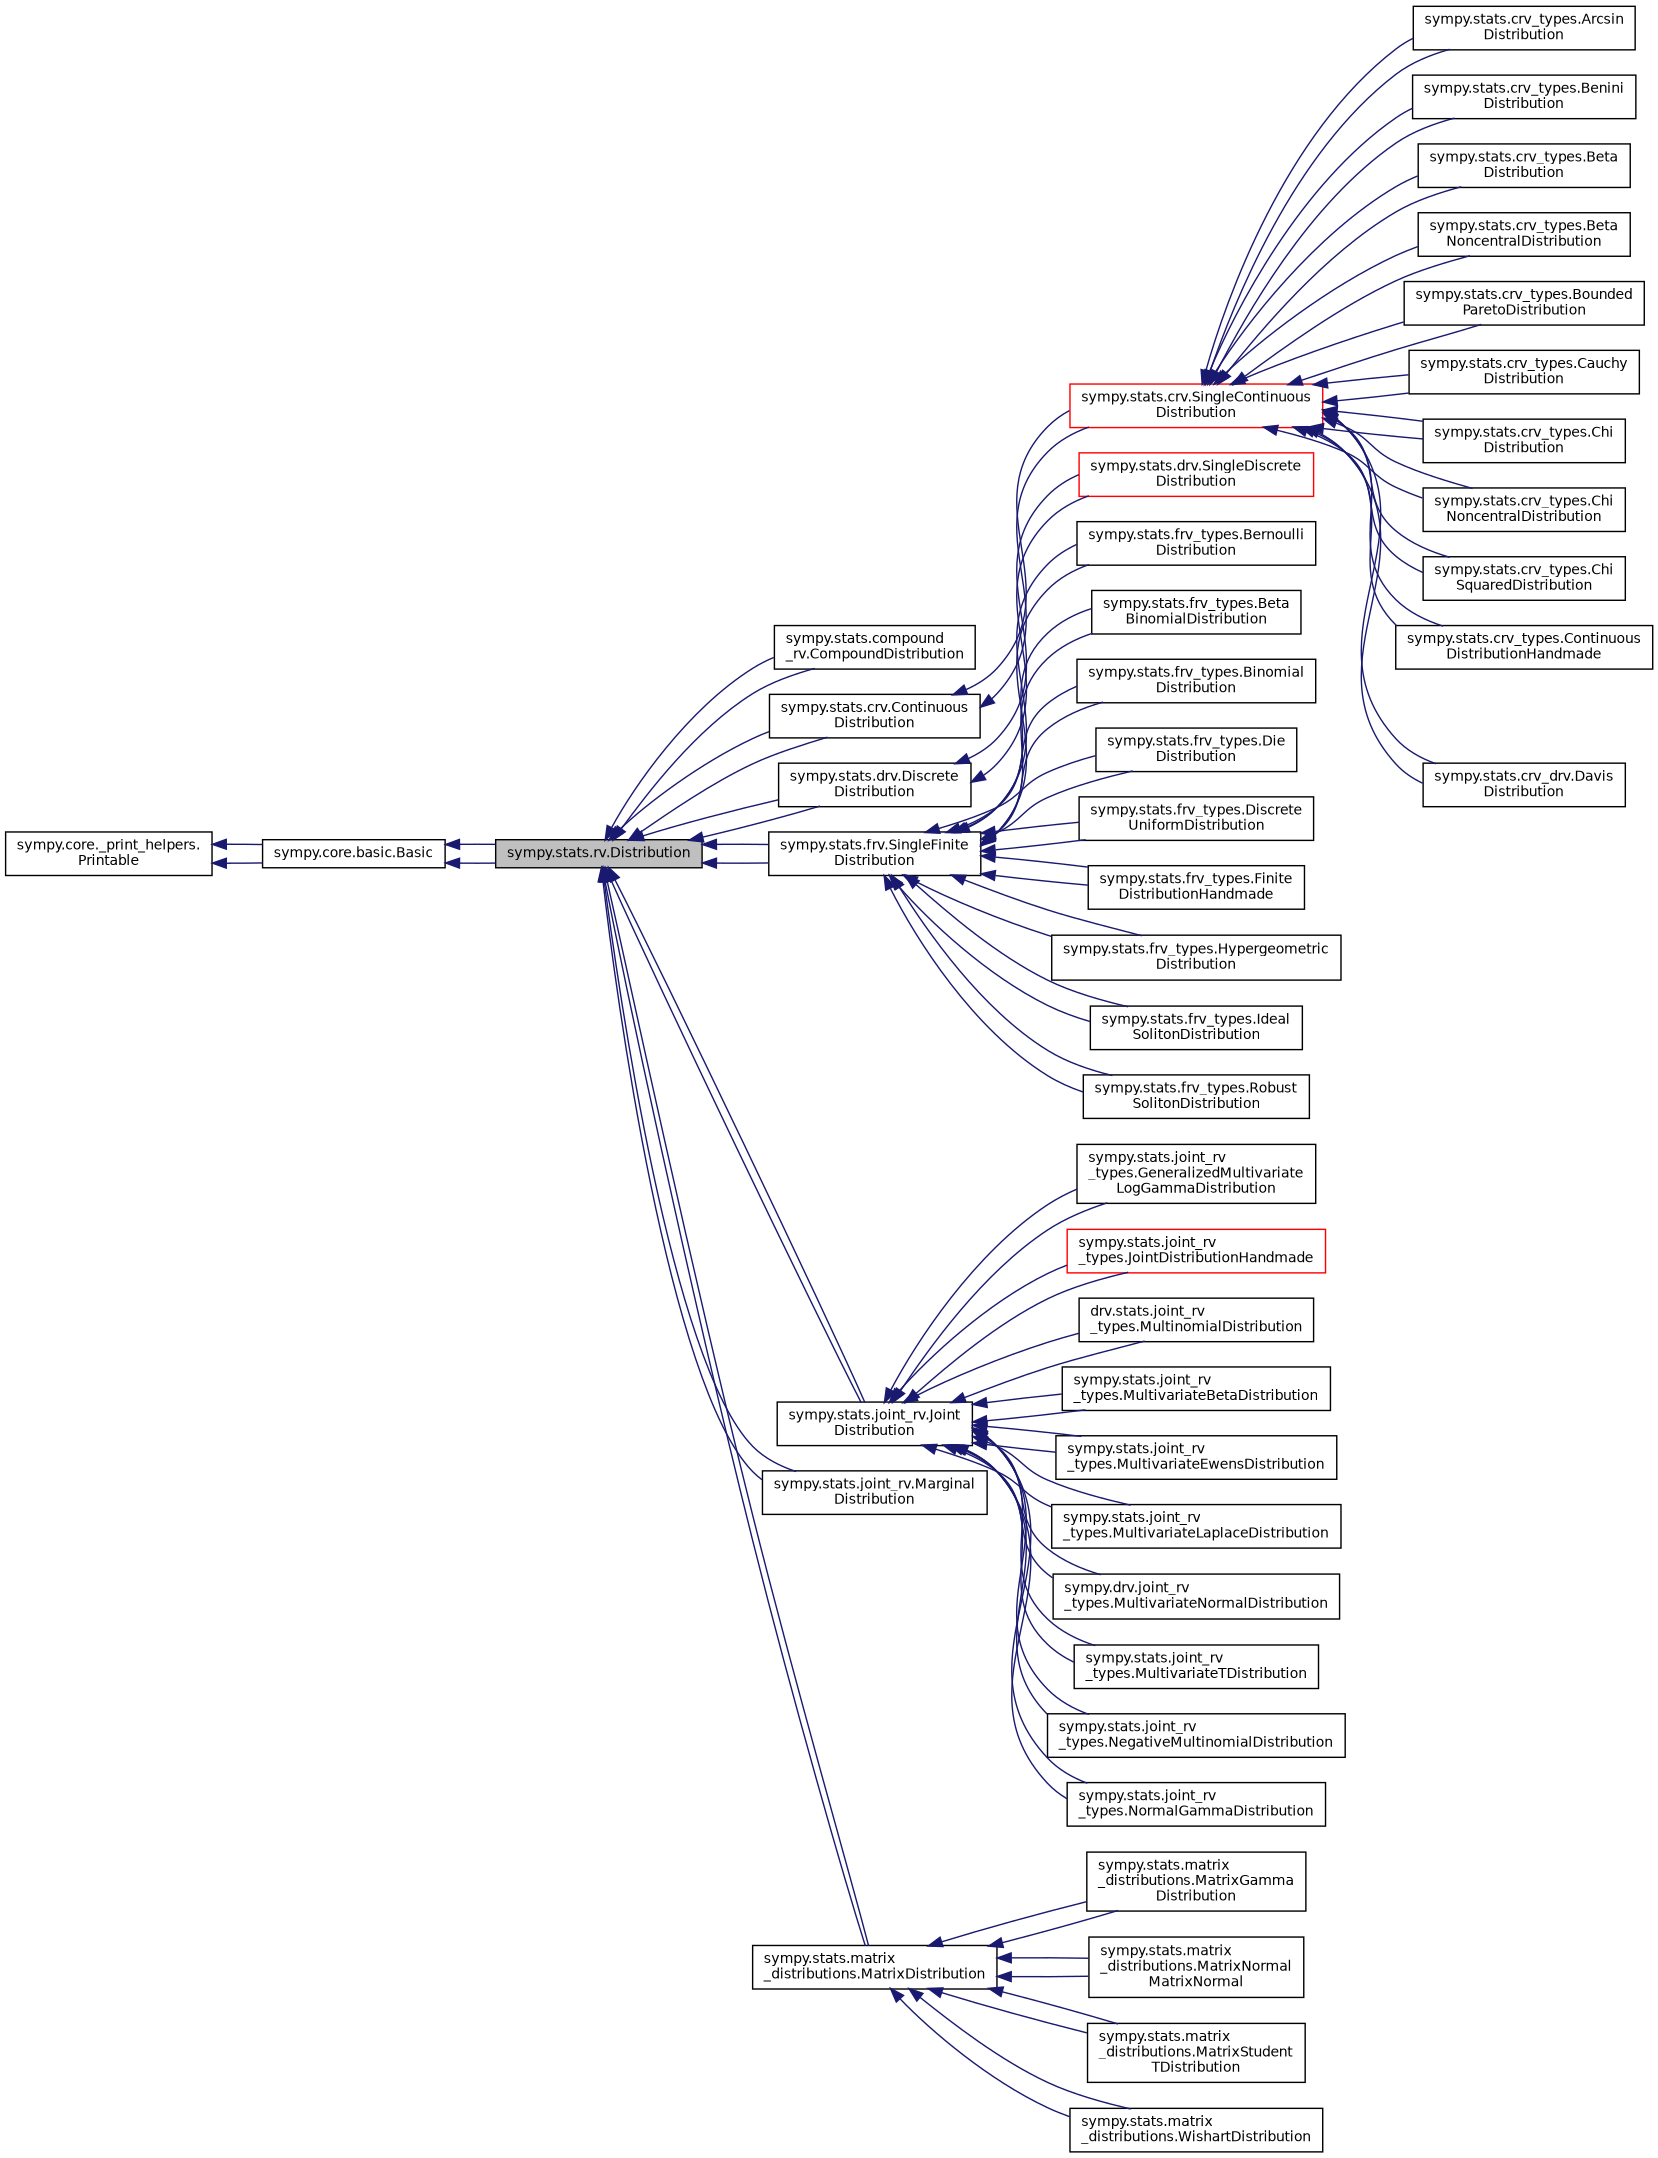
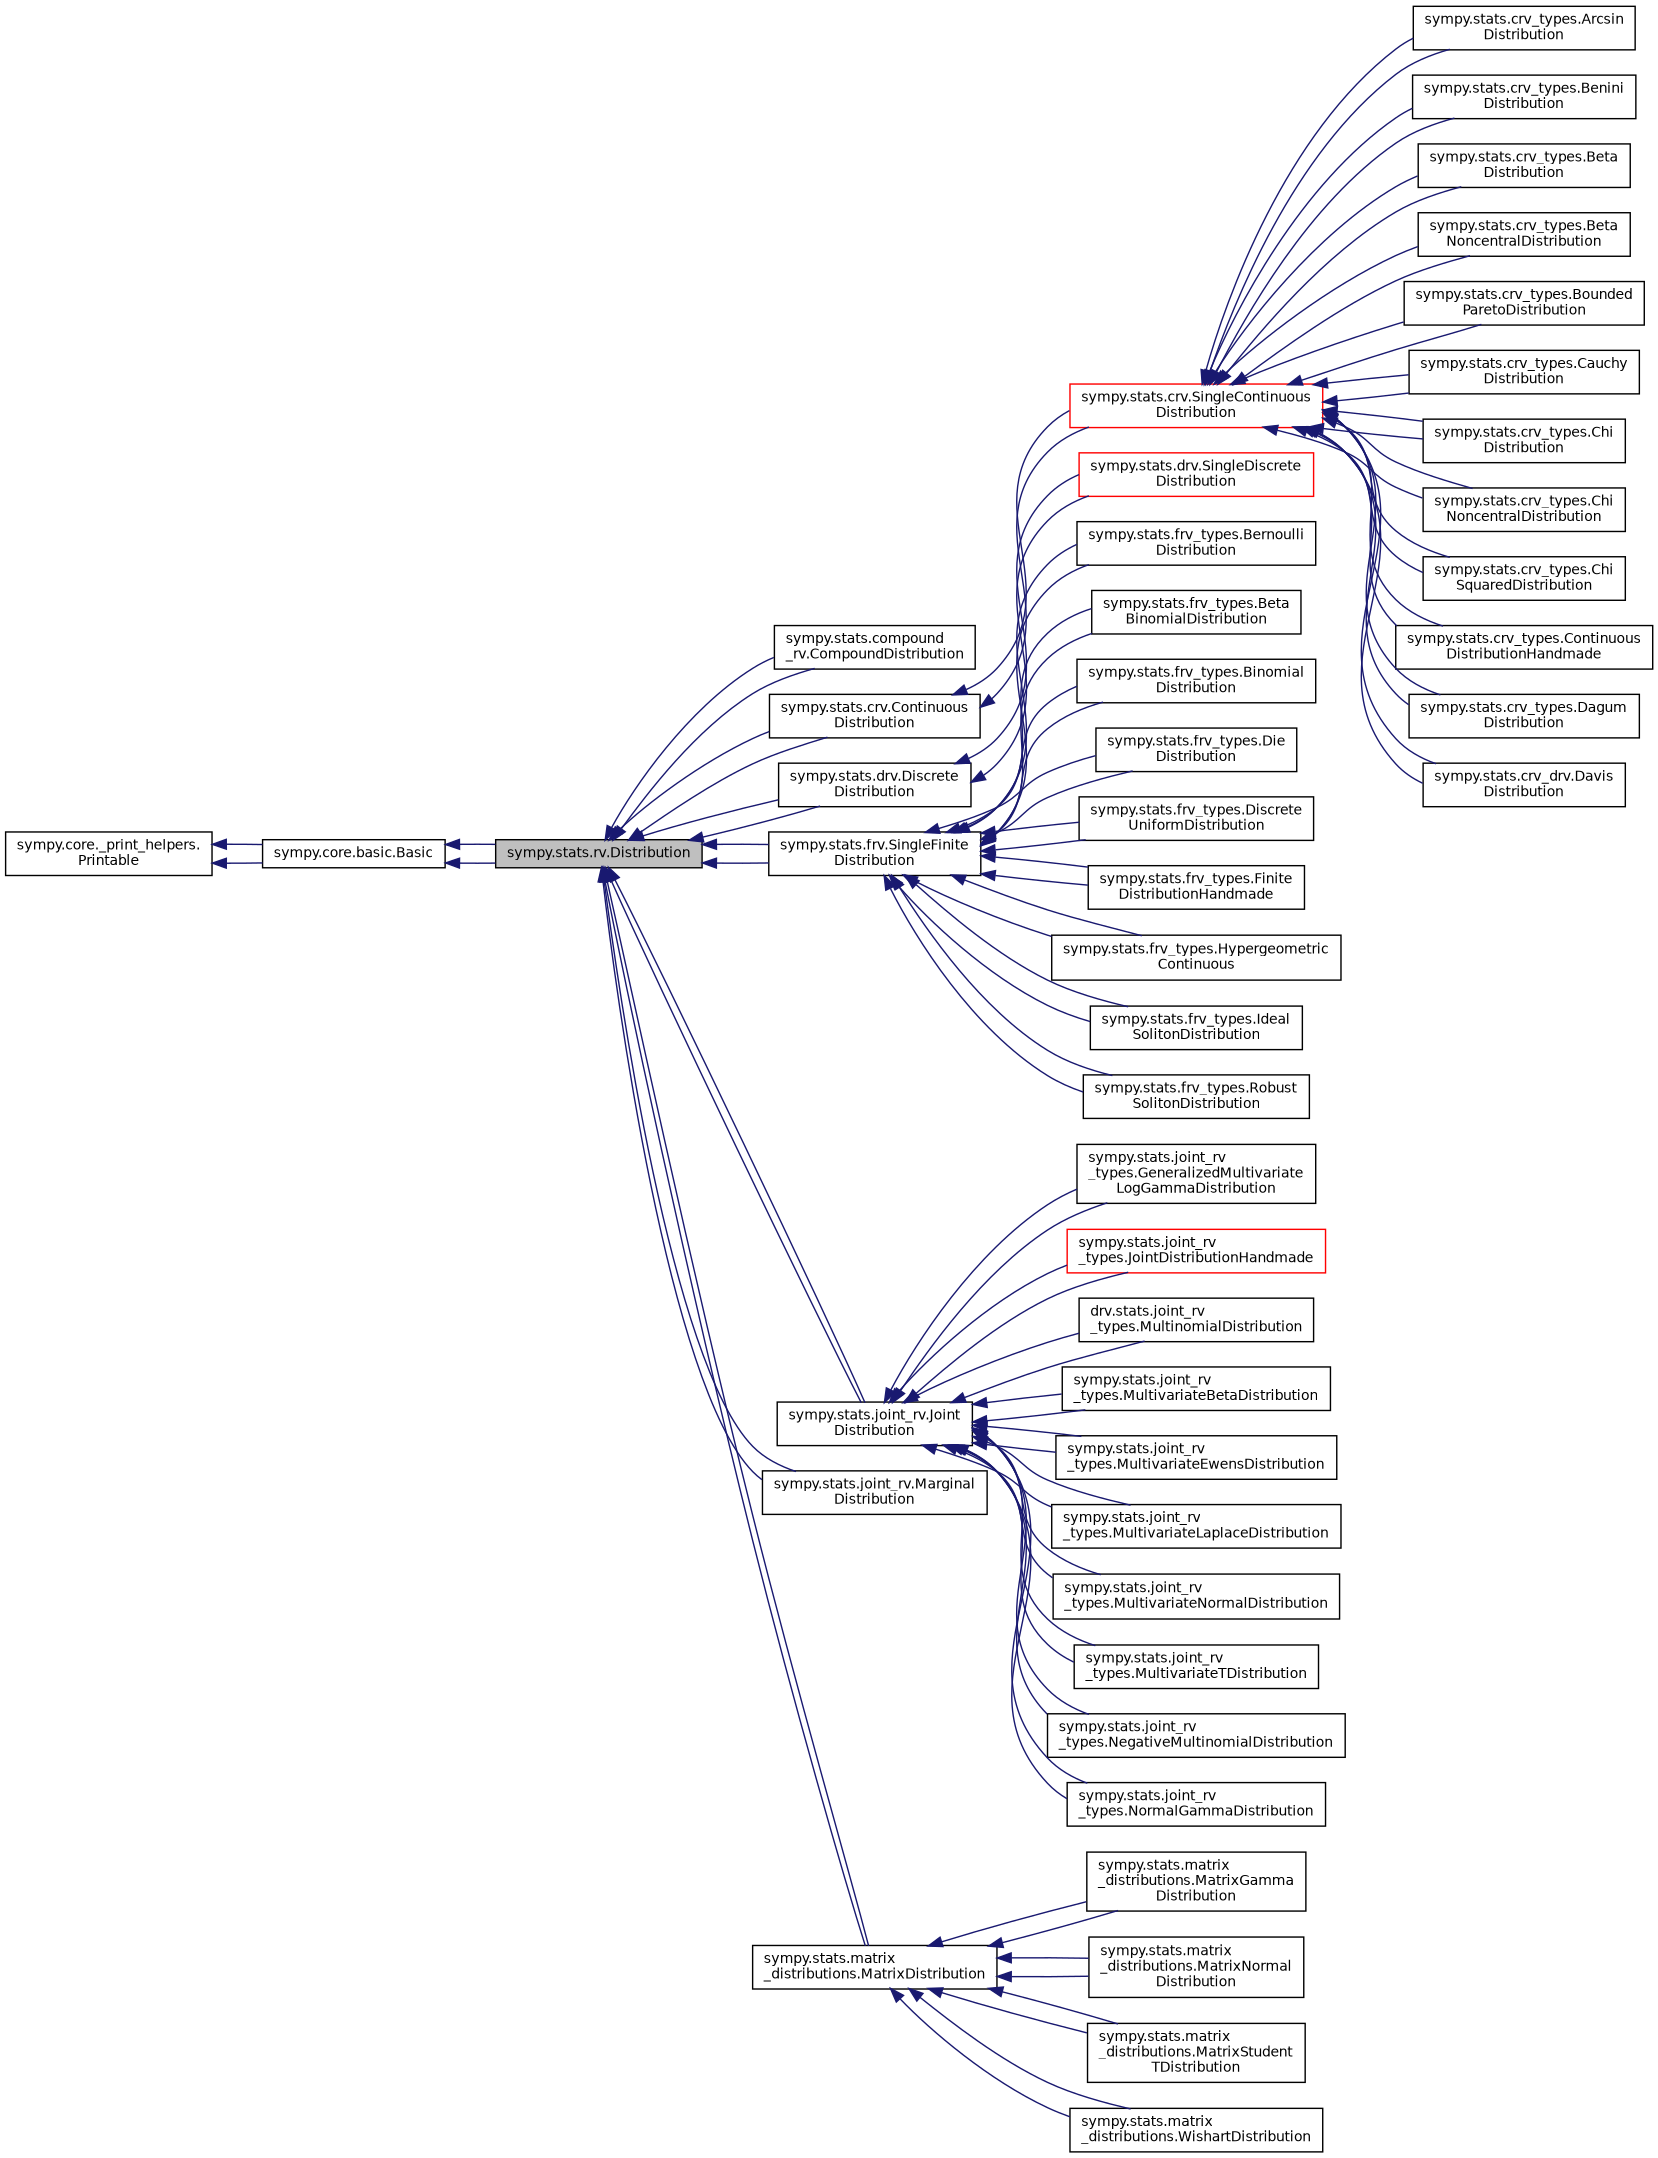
  digraph {
    rankdir=LR
    node [color=black fillcolor=white fontname=Helvetica fontsize=10 shape=record style=filled]
    edge [color=midnightblue dir=back fontname=Helvetica fontsize=10 labelfontname=Helvetica labelfontsize=10 style=solid]
    n1 [fillcolor=grey75 fontcolor=black height=0.2 label="sympy.stats.rv.Distribution" width=0.4]
    n2 [height=0.2 label="sympy.stats.compound\l_rv.CompoundDistribution" width=0.4]
    n3 [height=0.2 label="sympy.stats.crv.Continuous\lDistribution" width=0.4]
    n4 [height=0.2 label="sympy.stats.drv.Discrete\lDistribution" width=0.4]
    n5 [height=0.2 label="sympy.stats.frv.SingleFinite\lDistribution" width=0.4]
    n6 [height=0.2 label="sympy.stats.joint_rv.Joint\lDistribution" width=0.4]
    n7 [height=0.2 label="sympy.stats.joint_rv.Marginal\lDistribution" width=0.4]
    n8 [height=0.2 label="sympy.stats.matrix\l_distributions.MatrixDistribution" width=0.4]
    n9 [color=red height=0.2 label="sympy.stats.crv.SingleContinuous\lDistribution" width=0.4]
    n10 [color=red height=0.2 label="sympy.stats.drv.SingleDiscrete\lDistribution" width=0.4]
    n11 [height=0.2 label="sympy.stats.frv_types.Bernoulli\lDistribution" width=0.4]
    n12 [height=0.2 label="sympy.stats.frv_types.Beta\lBinomialDistribution" width=0.4]
    n13 [height=0.2 label="sympy.stats.frv_types.Binomial\lDistribution" width=0.4]
    n14 [height=0.2 label="sympy.stats.frv_types.Die\lDistribution" width=0.4]
    n15 [height=0.2 label="sympy.stats.frv_types.Discrete\lUniformDistribution" width=0.4]
    n16 [height=0.2 label="sympy.stats.frv_types.Finite\lDistributionHandmade" width=0.4]
-   n17 [height=0.2 label="sympy.stats.frv_types.Hypergeometric\lDistribution" width=0.4]
+   n17 [height=0.2 label="sympy.stats.frv_types.Hypergeometric\lContinuous" width=0.4]
    n18 [height=0.2 label="sympy.stats.frv_types.Ideal\lSolitonDistribution" width=0.4]
    n19 [height=0.2 label="sympy.stats.frv_types.Robust\lSolitonDistribution" width=0.4]
    n20 [height=0.2 label="sympy.stats.joint_rv\l_types.GeneralizedMultivariate\lLogGammaDistribution" width=0.4]
    n21 [color=red height=0.2 label="sympy.stats.joint_rv\l_types.JointDistributionHandmade" width=0.4]
    n22 [height=0.2 label="drv.stats.joint_rv\l_types.MultinomialDistribution" width=0.4]
    n23 [height=0.2 label="sympy.stats.joint_rv\l_types.MultivariateBetaDistribution" width=0.4]
    n24 [height=0.2 label="sympy.stats.joint_rv\l_types.MultivariateEwensDistribution" width=0.4]
    n25 [height=0.2 label="sympy.stats.joint_rv\l_types.MultivariateLaplaceDistribution" width=0.4]
-   n26 [height=0.2 label="sympy.drv.joint_rv\l_types.MultivariateNormalDistribution" width=0.4]
+   n26 [height=0.2 label="sympy.stats.joint_rv\l_types.MultivariateNormalDistribution" width=0.4]
    n27 [height=0.2 label="sympy.stats.joint_rv\l_types.MultivariateTDistribution" width=0.4]
    n28 [height=0.2 label="sympy.stats.joint_rv\l_types.NegativeMultinomialDistribution" width=0.4]
    n29 [height=0.2 label="sympy.stats.joint_rv\l_types.NormalGammaDistribution" width=0.4]
    n30 [height=0.2 label="sympy.stats.matrix\l_distributions.MatrixGamma\lDistribution" width=0.4]
-   n31 [height=0.2 label="sympy.stats.matrix\l_distributions.MatrixNormal\lMatrixNormal" width=0.4]
+   n31 [height=0.2 label="sympy.stats.matrix\l_distributions.MatrixNormal\lDistribution" width=0.4]
    n32 [height=0.2 label="sympy.stats.matrix\l_distributions.MatrixStudent\lTDistribution" width=0.4]
    n33 [height=0.2 label="sympy.stats.matrix\l_distributions.WishartDistribution" width=0.4]
    n34 [height=0.2 label="sympy.core.basic.Basic" width=0.4]
    n35 [height=0.2 label="sympy.core._print_helpers.\lPrintable" width=0.4]
    n36 [height=0.2 label="sympy.stats.crv_types.Arcsin\lDistribution" width=0.4]
    n37 [height=0.2 label="sympy.stats.crv_types.Benini\lDistribution" width=0.4]
    n38 [height=0.2 label="sympy.stats.crv_types.Beta\lDistribution" width=0.4]
    n39 [height=0.2 label="sympy.stats.crv_types.Beta\lNoncentralDistribution" width=0.4]
    n40 [height=0.2 label="sympy.stats.crv_types.Bounded\lParetoDistribution" width=0.4]
    n41 [height=0.2 label="sympy.stats.crv_types.Cauchy\lDistribution" width=0.4]
    n42 [height=0.2 label="sympy.stats.crv_types.Chi\lDistribution" width=0.4]
    n43 [height=0.2 label="sympy.stats.crv_types.Chi\lNoncentralDistribution" width=0.4]
    n44 [height=0.2 label="sympy.stats.crv_types.Chi\lSquaredDistribution" width=0.4]
    n45 [height=0.2 label="sympy.stats.crv_types.Continuous\lDistributionHandmade" width=0.4]
+   n46 [height=0.2 label="sympy.stats.crv_types.Dagum\lDistribution" width=0.4]
    n47 [height=0.2 label="sympy.stats.crv_drv.Davis\lDistribution" width=0.4]
    n1 -> n2
    n1 -> n2
    n1 -> n3
    n1 -> n3
    n1 -> n4
    n1 -> n4
    n1 -> n5
    n1 -> n5
    n1 -> n6
    n1 -> n6
    n1 -> n7
    n1 -> n7
    n1 -> n8
    n1 -> n8
    n3 -> n9
    n3 -> n9
    n4 -> n10
    n4 -> n10
    n5 -> n11
    n5 -> n11
    n5 -> n12
    n5 -> n12
    n5 -> n13
    n5 -> n13
    n5 -> n14
    n5 -> n14
    n5 -> n15
    n5 -> n15
    n5 -> n16
    n5 -> n16
    n5 -> n17
    n5 -> n17
    n5 -> n18
    n5 -> n18
    n5 -> n19
    n5 -> n19
    n6 -> n20
    n6 -> n20
    n6 -> n21
    n6 -> n21
    n6 -> n22
    n6 -> n22
    n6 -> n23
    n6 -> n23
    n6 -> n24
    n6 -> n24
    n6 -> n25
    n6 -> n25
    n6 -> n26
    n6 -> n26
    n6 -> n27
    n6 -> n27
    n6 -> n28
    n6 -> n28
    n6 -> n29
    n6 -> n29
    n8 -> n30
    n8 -> n30
    n8 -> n31
    n8 -> n31
    n8 -> n32
    n8 -> n32
    n8 -> n33
    n8 -> n33
    n9 -> n36
    n9 -> n36
    n9 -> n37
    n9 -> n37
    n9 -> n38
    n9 -> n38
    n9 -> n39
    n9 -> n39
    n9 -> n40
    n9 -> n40
    n9 -> n41
    n9 -> n41
    n9 -> n42
    n9 -> n42
    n9 -> n43
    n9 -> n43
    n9 -> n44
    n9 -> n44
    n9 -> n45
    n9 -> n45
+   n9 -> n46
+   n9 -> n46
    n9 -> n47
    n9 -> n47
    n34 -> n1
    n34 -> n1
    n35 -> n34
    n35 -> n34
  }
